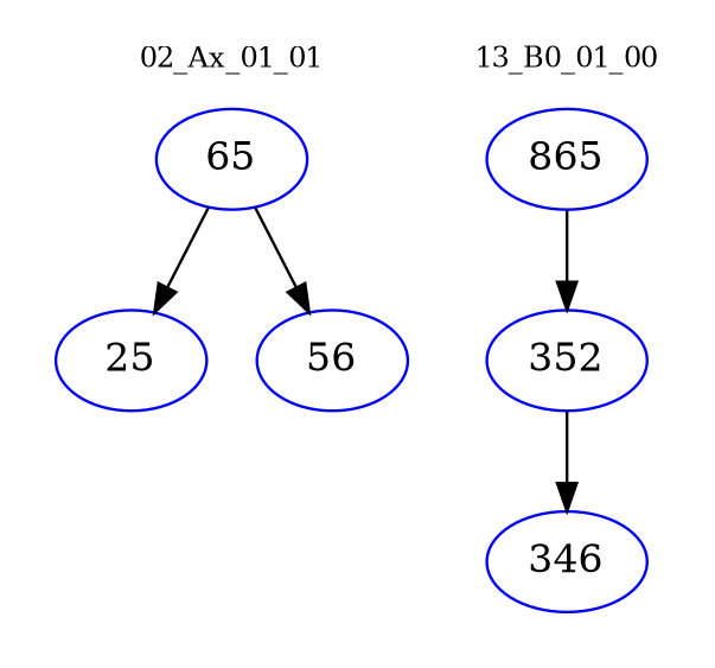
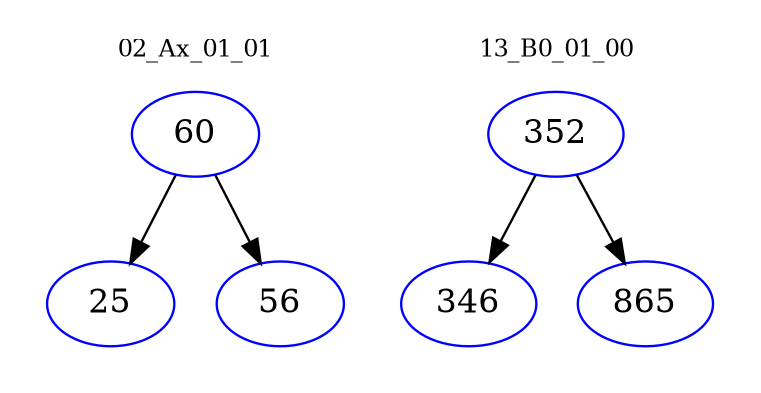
  digraph {
    node [color=blue]
    edge [color=black]
-   n1 [label=65]
+   n1 [label=60]
    n2 [label=25]
    n3 [label=56]
    n4 [label=352]
    n5 [label=346]
    n6 [label=865]
    subgraph cluster_1 {
      color=white
      fontsize=10
      label="02_Ax_01_01"
      n1
      n2
      n3
    }
    subgraph cluster_2 {
      color=white
      fontsize=10
      label="13_B0_01_00"
      n4
      n5
      n6
    }
    n1 -> n2
    n1 -> n3
    n4 -> n5
-   n6 -> n4
+   n4 -> n6
  }
